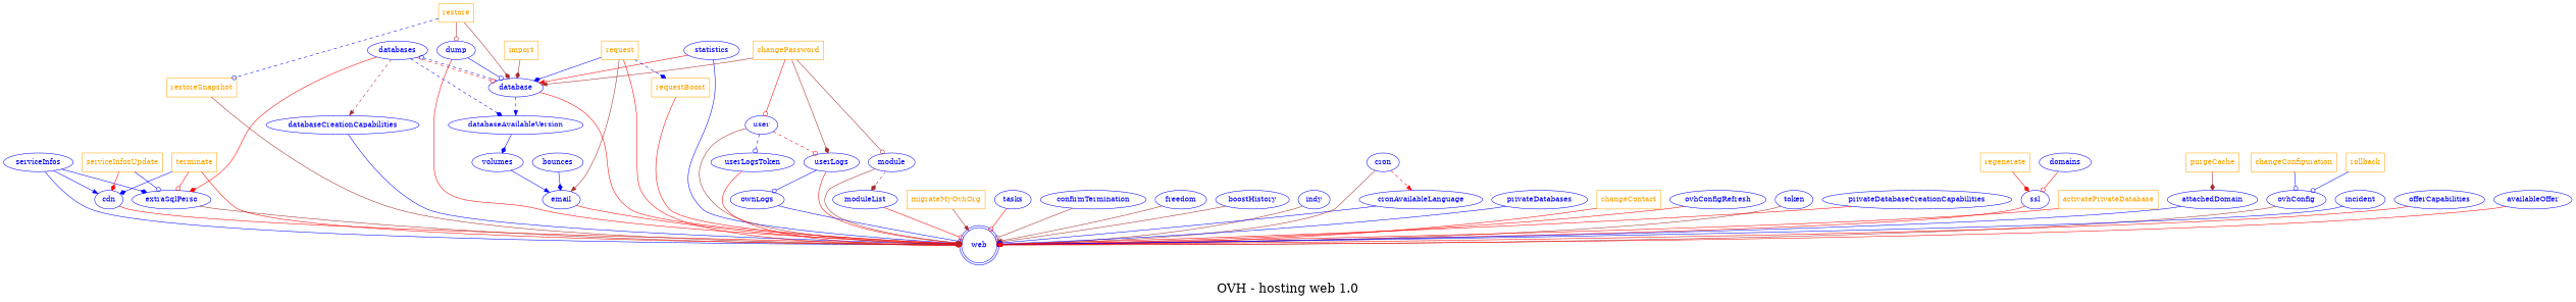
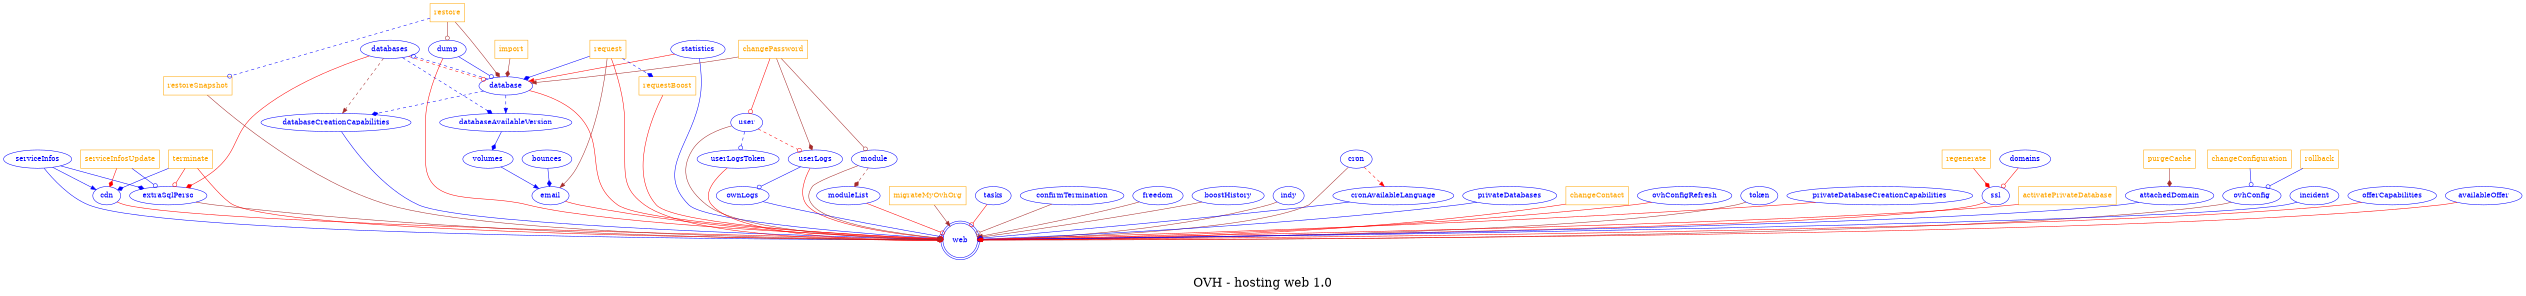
  digraph {
    fontsize=24
    label="OVH - hosting web 1.0"
    splines=true
    node [color=blue fontcolor=blue shape=ellipse]
    edge [arrowhead=odot arrowtail=none color=red fontcolor=blue]
    web [shape=doublecircle]
    cdn
    serviceInfos
    extraSqlPerso
    serviceInfosUpdate [color=orange fontcolor=orange shape=box]
    terminate [color=orange fontcolor=orange shape=box]
    statistics
    database
    databaseAvailableVersion
    databases
    databaseCreationCapabilities
    email
    request [color=orange fontcolor=orange shape=box]
    requestBoost [color=orange fontcolor=orange shape=box]
    volumes
    bounces
    migrateMyOvhOrg [color=orange fontcolor=orange shape=box]
    user
    userLogs
    userLogsToken
    ownLogs
    changePassword [color=orange fontcolor=orange shape=box]
    module
    moduleList
    restoreSnapshot [color=orange fontcolor=orange shape=box]
    restore [color=orange fontcolor=orange shape=box]
    dump
    tasks
    confirmTermination
    freedom
    boostHistory
    indy
    cronAvailableLanguage
    cron
    privateDatabases
    changeContact [color=orange fontcolor=orange shape=box]
    ovhConfigRefresh
    token
    privateDatabaseCreationCapabilities
    ssl
    regenerate [color=orange fontcolor=orange shape=box]
    domains
    activatePrivateDatabase [color=orange fontcolor=orange shape=box]
    import [color=orange fontcolor=orange shape=box]
    attachedDomain
    purgeCache [color=orange fontcolor=orange shape=box]
    ovhConfig
    changeConfiguration [color=orange fontcolor=orange shape=box]
    rollback [color=orange fontcolor=orange shape=box]
    incident
    offerCapabilities
    availableOffer
    cdn -> web [arrowhead=normal]
    serviceInfos -> web [arrowhead=diamond color=blue]
    serviceInfos -> cdn [arrowhead=normal color=blue]
    serviceInfos -> extraSqlPerso [arrowhead=diamond color=blue]
    extraSqlPerso -> web [color=brown]
    serviceInfosUpdate -> cdn [arrowhead=diamond fontcolor=orange]
    serviceInfosUpdate -> extraSqlPerso [color=blue fontcolor=orange]
    terminate -> web [arrowhead=diamond fontcolor=orange]
    terminate -> cdn [arrowhead=diamond color=blue fontcolor=orange]
    terminate -> extraSqlPerso [fontcolor=orange]
    statistics -> web [arrowhead=normal color=blue]
    statistics -> database [arrowhead=normal]
    database -> web
    database -> databaseAvailableVersion [arrowhead=normal color=blue fontcolor=grey style=dashed]
    database -> databases [color=blue fontcolor=grey style=dashed]
+   database -> databaseCreationCapabilities [arrowhead=diamond color=blue fontcolor=grey style=dashed]
    databaseAvailableVersion -> volumes [arrowhead=diamond color=blue]
    databases -> extraSqlPerso [arrowhead=diamond]
    databases -> database [fontcolor=grey style=dashed]
    databases -> databaseAvailableVersion [arrowhead=diamond color=blue fontcolor=grey style=dashed]
    databases -> databaseCreationCapabilities [arrowhead=normal color=brown fontcolor=grey style=dashed]
    databaseCreationCapabilities -> web [color=blue]
    email -> web
    request -> web [arrowhead=diamond fontcolor=orange]
    request -> database [arrowhead=diamond color=blue fontcolor=orange]
    request -> email [arrowhead=normal color=brown fontcolor=orange]
    request -> requestBoost [arrowhead=diamond color=blue fontcolor=grey style=dashed]
    requestBoost -> web [fontcolor=orange]
    volumes -> email [arrowhead=normal color=blue]
    bounces -> email [arrowhead=diamond color=blue]
    migrateMyOvhOrg -> web [arrowhead=normal color=brown fontcolor=orange]
    user -> web [arrowhead=normal color=brown]
    user -> userLogs [fontcolor=grey style=dashed]
    user -> userLogsToken [color=blue fontcolor=grey style=dashed]
    userLogs -> web
    userLogs -> ownLogs [color=blue]
    userLogsToken -> web [arrowhead=diamond]
    ownLogs -> web [color=blue]
    changePassword -> database [arrowhead=normal color=brown fontcolor=orange]
    changePassword -> user [fontcolor=orange]
    changePassword -> userLogs [arrowhead=diamond color=brown fontcolor=orange]
    changePassword -> module [color=brown fontcolor=orange]
    module -> web [arrowhead=diamond color=brown]
    module -> moduleList [arrowhead=diamond color=brown fontcolor=grey style=dashed]
    moduleList -> web
    restoreSnapshot -> web [arrowhead=diamond color=brown fontcolor=orange]
    restore -> database [arrowhead=diamond color=brown fontcolor=orange]
    restore -> restoreSnapshot [color=blue fontcolor=grey style=dashed]
    restore -> dump [color=brown fontcolor=orange]
    dump -> web
    dump -> database [color=blue]
    tasks -> web
    confirmTermination -> web [color=brown]
    freedom -> web [arrowhead=normal color=brown]
    boostHistory -> web [color=brown]
    indy -> web [arrowhead=diamond color=brown]
    cronAvailableLanguage -> web [arrowhead=diamond color=blue]
    cron -> web [color=brown]
    cron -> cronAvailableLanguage [arrowhead=normal fontcolor=grey style=dashed]
    privateDatabases -> web [arrowhead=diamond color=blue]
    changeContact -> web [arrowhead=normal fontcolor=orange]
    ovhConfigRefresh -> web
    token -> web [arrowhead=diamond color=brown]
    privateDatabaseCreationCapabilities -> web
    ssl -> web
    regenerate -> ssl [arrowhead=diamond fontcolor=orange]
    domains -> ssl
    activatePrivateDatabase -> web [arrowhead=normal fontcolor=orange]
    import -> database [arrowhead=diamond color=brown fontcolor=orange]
    attachedDomain -> web [color=blue]
    purgeCache -> attachedDomain [arrowhead=diamond color=brown fontcolor=orange]
    ovhConfig -> web [arrowhead=normal color=brown]
    changeConfiguration -> ovhConfig [color=blue fontcolor=orange]
    rollback -> ovhConfig [color=blue fontcolor=orange]
    incident -> web [color=blue]
    offerCapabilities -> web [arrowhead=normal]
    availableOffer -> web [arrowhead=diamond]
  }
